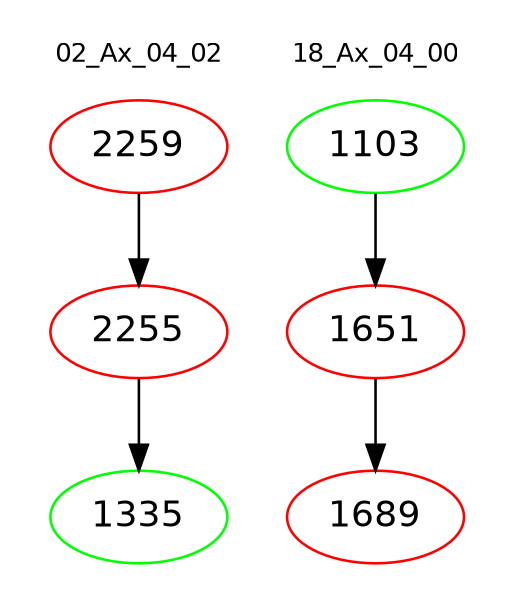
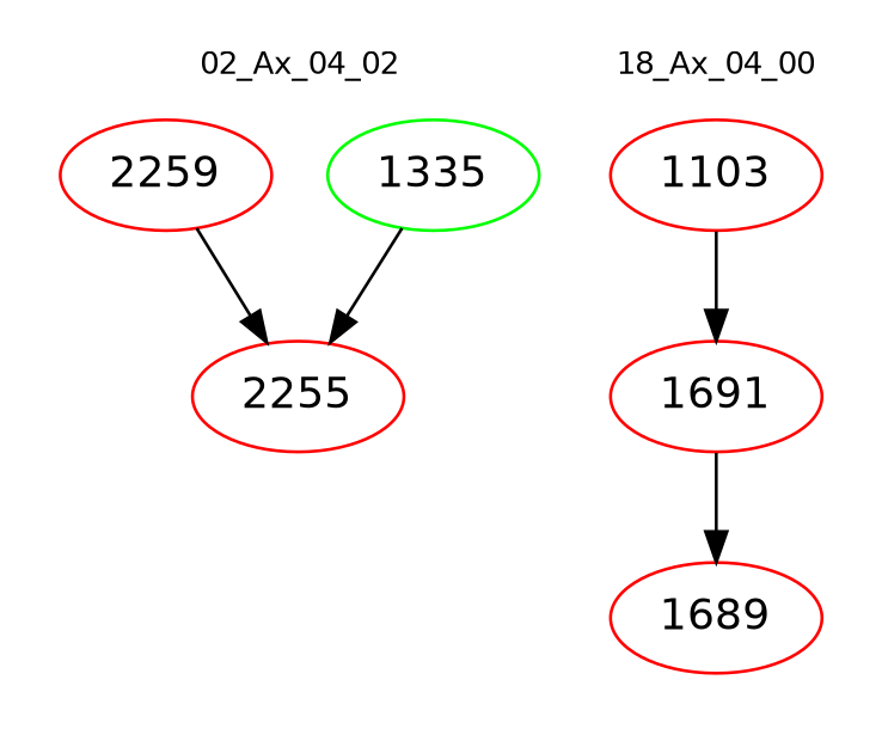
  digraph {
    fontname="DejaVu Sans"
    node [color=red fontname="DejaVu Sans"]
    edge [color=black fontname="DejaVu Sans"]
    n1 [color=green label=1335]
    n2 [label=2255]
    n3 [label=2259]
-   n4 [color=green label=1103]
-   n5 [label=1651]
+   n4 [label=1103]
+   n5 [label=1691]
    n6 [label=1689]
    subgraph cluster_1 {
      color=white
      fontsize=10
      label="02_Ax_04_02"
      n1
      n2
      n3
    }
    subgraph cluster_2 {
      color=white
      fontsize=10
      label="18_Ax_04_00"
      n4
      n5
      n6
    }
-   n2 -> n1
+   n1 -> n2
    n3 -> n2
    n4 -> n5
    n5 -> n6
  }
